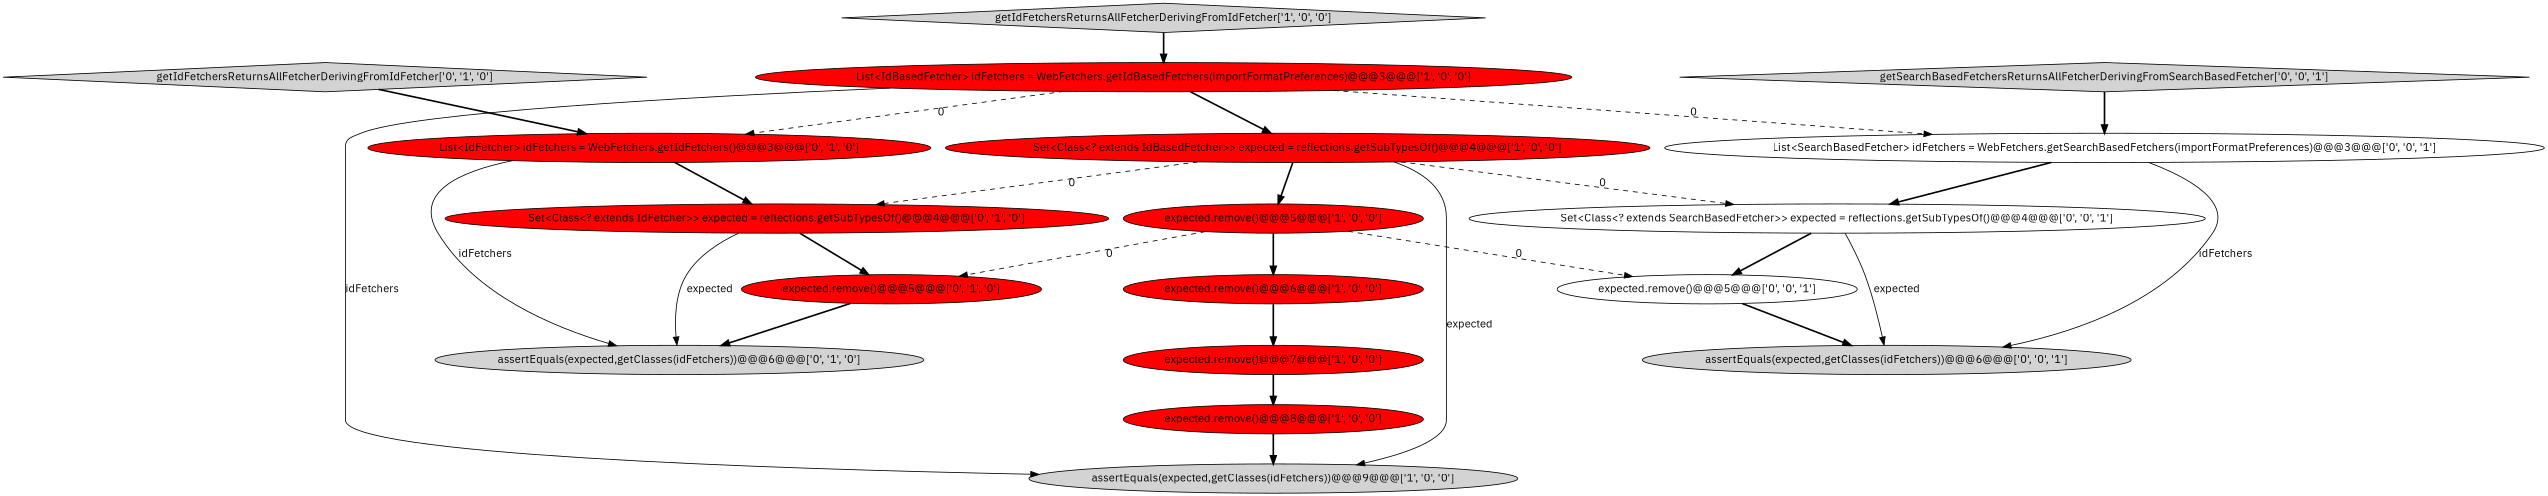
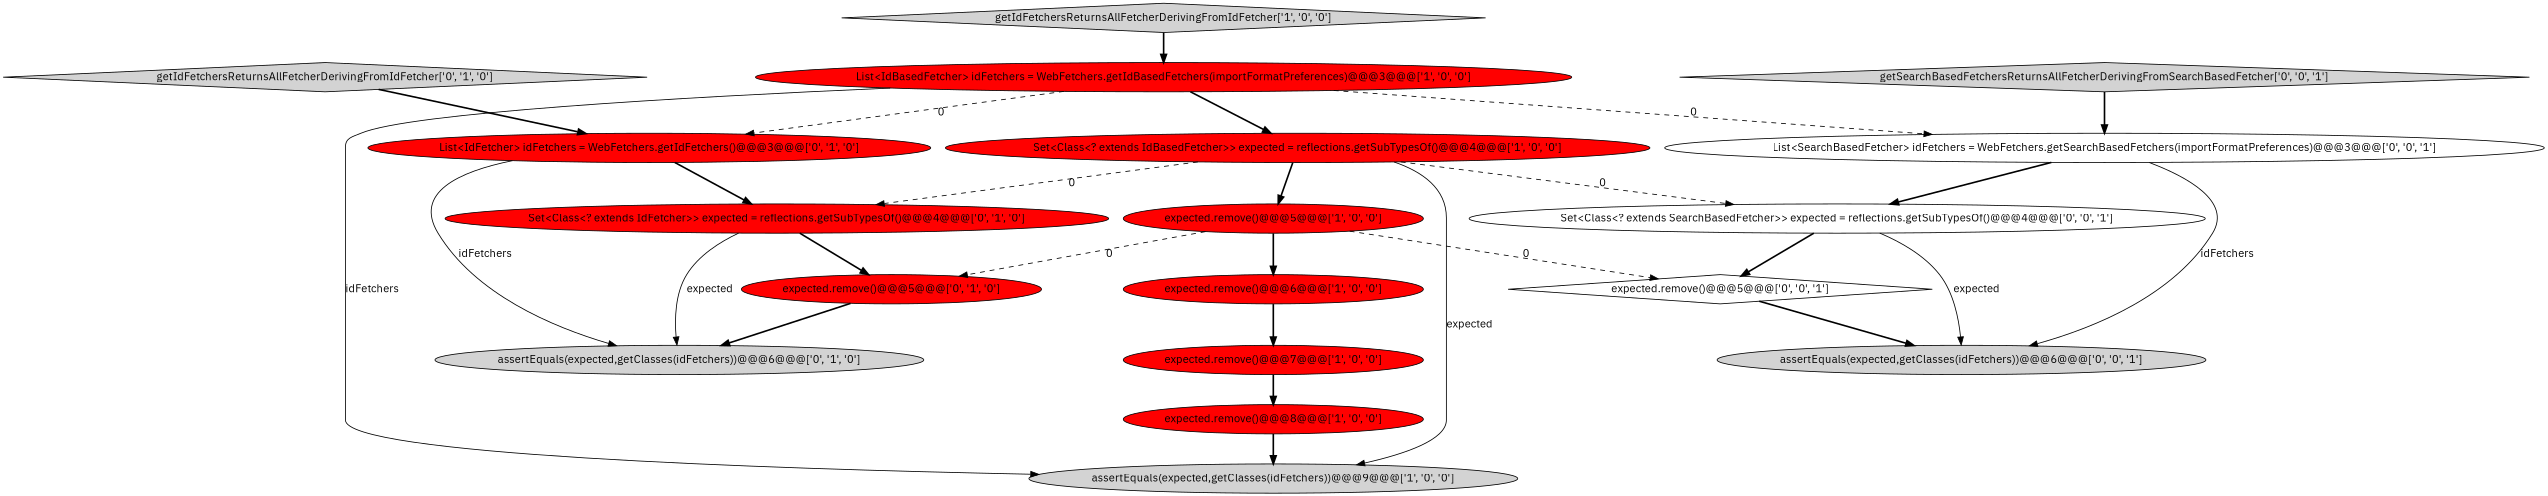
  digraph {
    fontname="IBM Plex Sans"
    node [fillcolor=red shape=ellipse style=filled fontname="IBM Plex Sans"]
    edge [style=bold fontname="IBM Plex Sans"]
    n1 [fillcolor=lightgray label="getIdFetchersReturnsAllFetcherDerivingFromIdFetcher['0', '1', '0']" shape=diamond]
    n2 [label="List<IdFetcher> idFetchers = WebFetchers.getIdFetchers()@@@3@@@['0', '1', '0']"]
    n3 [label="expected.remove()@@@8@@@['1', '0', '0']"]
    n4 [fillcolor=lightgray label="assertEquals(expected,getClasses(idFetchers))@@@9@@@['1', '0', '0']"]
    n5 [fillcolor=lightgray label="getIdFetchersReturnsAllFetcherDerivingFromIdFetcher['1', '0', '0']" shape=diamond]
    n6 [label="List<IdBasedFetcher> idFetchers = WebFetchers.getIdBasedFetchers(importFormatPreferences)@@@3@@@['1', '0', '0']"]
    n7 [fillcolor=lightgray label="assertEquals(expected,getClasses(idFetchers))@@@6@@@['0', '1', '0']"]
    n8 [fillcolor=lightgray label="getSearchBasedFetchersReturnsAllFetcherDerivingFromSearchBasedFetcher['0', '0', '1']" shape=diamond]
    n9 [fillcolor=white label="List<SearchBasedFetcher> idFetchers = WebFetchers.getSearchBasedFetchers(importFormatPreferences)@@@3@@@['0', '0', '1']"]
    n10 [label="Set<Class<? extends IdFetcher>> expected = reflections.getSubTypesOf()@@@4@@@['0', '1', '0']"]
    n11 [label="expected.remove()@@@5@@@['1', '0', '0']"]
    n12 [label="expected.remove()@@@6@@@['1', '0', '0']"]
    n13 [label="expected.remove()@@@5@@@['0', '1', '0']"]
-   n14 [fillcolor=white label="expected.remove()@@@5@@@['0', '0', '1']"]
+   n14 [fillcolor=white label="expected.remove()@@@5@@@['0', '0', '1']" shape=diamond]
    n15 [label="expected.remove()@@@7@@@['1', '0', '0']"]
    n16 [fillcolor=white label="Set<Class<? extends SearchBasedFetcher>> expected = reflections.getSubTypesOf()@@@4@@@['0', '0', '1']"]
    n17 [fillcolor=lightgray label="assertEquals(expected,getClasses(idFetchers))@@@6@@@['0', '0', '1']"]
    n18 [label="Set<Class<? extends IdBasedFetcher>> expected = reflections.getSubTypesOf()@@@4@@@['1', '0', '0']"]
    n1 -> n2
    n2 -> n7 [label=idFetchers style=solid]
    n2 -> n10
    n3 -> n4
    n5 -> n6
    n6 -> n2 [label=0 style=dashed]
    n6 -> n4 [label=idFetchers style=solid]
    n6 -> n9 [label=0 style=dashed]
    n6 -> n18
    n8 -> n9
    n9 -> n16
    n9 -> n17 [label=idFetchers style=solid]
    n10 -> n7 [label=expected style=solid]
    n10 -> n13
    n11 -> n12
    n11 -> n13 [label=0 style=dashed]
    n11 -> n14 [label=0 style=dashed]
    n12 -> n15
    n13 -> n7
    n14 -> n17
    n15 -> n3
    n16 -> n14
    n16 -> n17 [label=expected style=solid]
    n18 -> n4 [label=expected style=solid]
    n18 -> n10 [label=0 style=dashed]
    n18 -> n11
    n18 -> n16 [label=0 style=dashed]
  }
